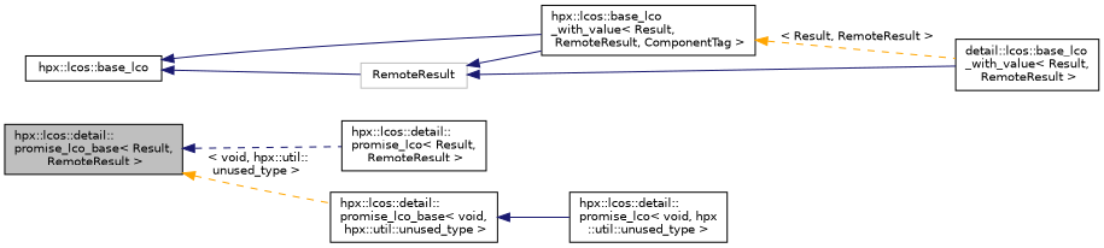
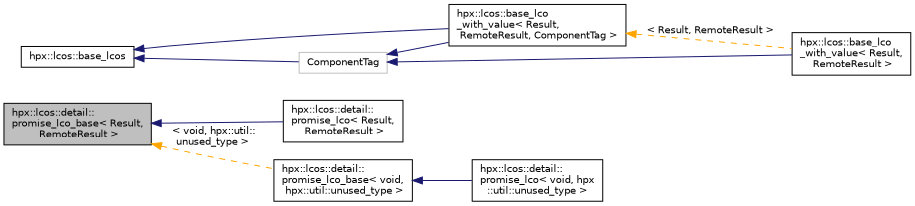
  digraph {
    rankdir=LR
    node [color=black fillcolor=white fontname=Helvetica fontsize=10 shape=record style=filled]
    edge [color=midnightblue dir=back fontname=Helvetica fontsize=10 labelfontname=Helvetica labelfontsize=10 style=solid]
    n1 [fillcolor=grey75 fontcolor=black height=0.2 label="hpx::lcos::detail::\lpromise_lco_base\< Result,\l RemoteResult \>" width=0.4]
    n2 [height=0.2 label="hpx::lcos::detail::\lpromise_lco\< Result,\l RemoteResult \>" width=0.4]
    n3 [height=0.2 label="hpx::lcos::detail::\lpromise_lco_base\< void,\l hpx::util::unused_type \>" width=0.4]
    n4 [height=0.2 label="hpx::lcos::detail::\lpromise_lco\< void, hpx\l::util::unused_type \>" width=0.4]
-   n5 [height=0.2 label="detail::lcos::base_lco\l_with_value\< Result,\l RemoteResult \>" width=0.4]
-   n6 [height=0.2 label="hpx::lcos::base_lco" width=0.4]
+   n5 [height=0.2 label="hpx::lcos::base_lco\l_with_value\< Result,\l RemoteResult \>" width=0.4]
+   n6 [height=0.2 label="hpx::lcos::base_lcos" width=0.4]
    n7 [height=0.2 label="hpx::lcos::base_lco\l_with_value\< Result,\l RemoteResult, ComponentTag \>" width=0.4]
-   n8 [color=grey75 height=0.2 label=RemoteResult width=0.4]
-   n1 -> n2 [style=dashed]
+   n8 [color=grey75 height=0.2 label=ComponentTag width=0.4]
+   n1 -> n2
    n1 -> n3 [color=orange label=" \< void, hpx::util::\lunused_type \>" style=dashed]
    n3 -> n4
    n6 -> n7
    n6 -> n8
    n7 -> n5 [color=orange label=" \< Result, RemoteResult \>" style=dashed]
    n8 -> n5
    n8 -> n7
  }
